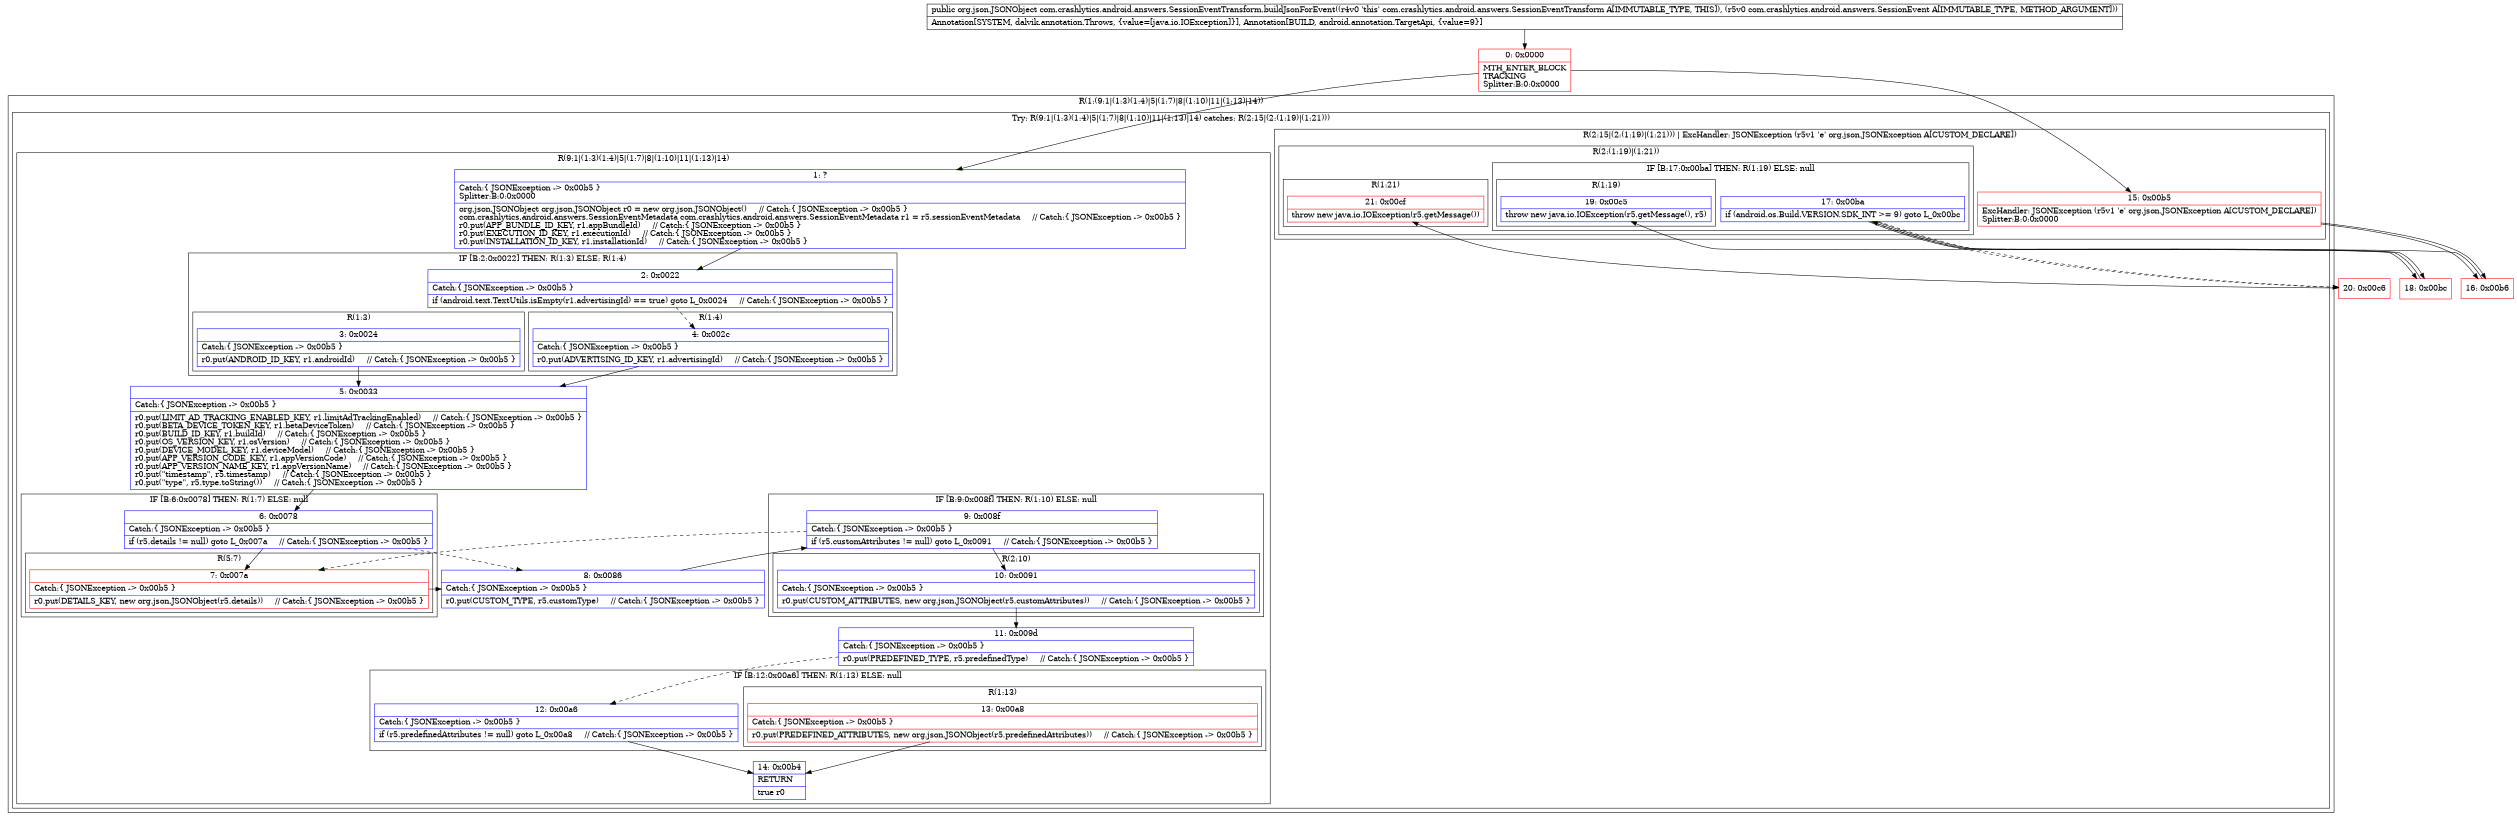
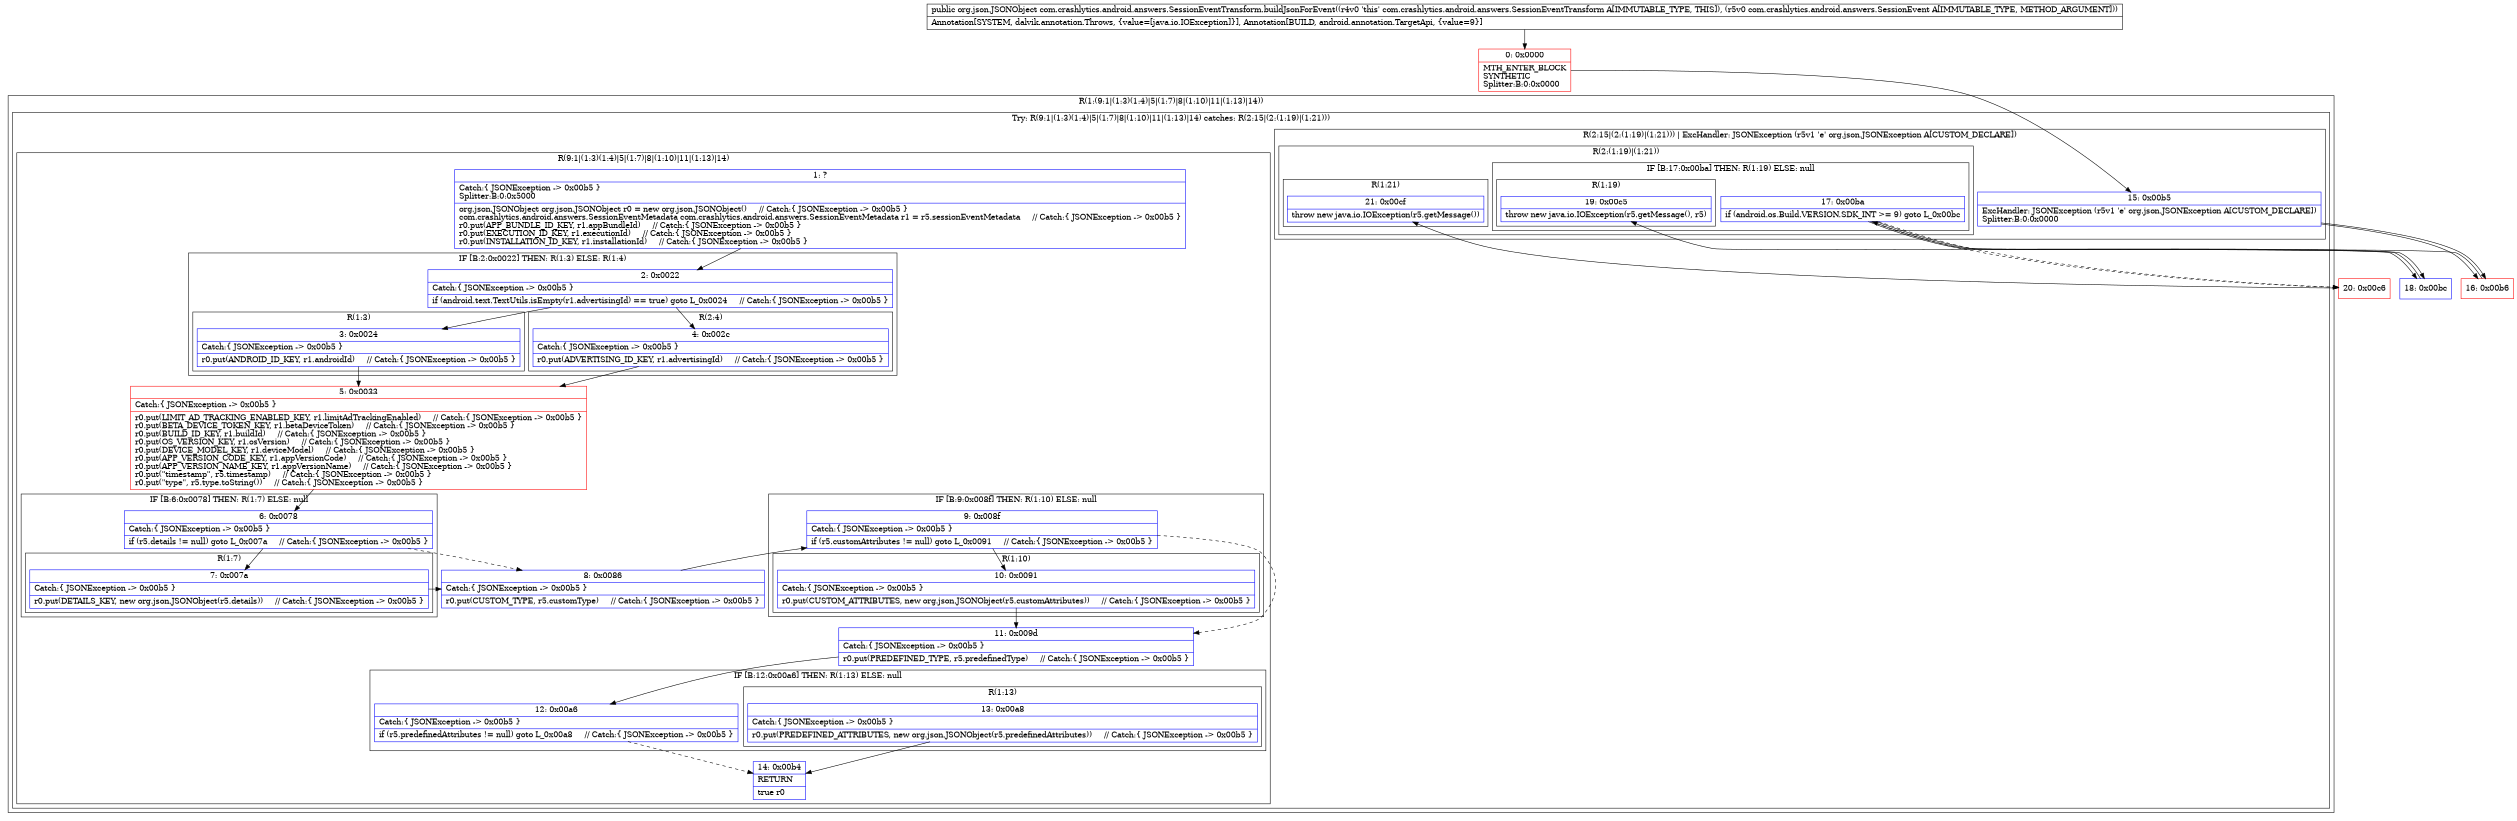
  digraph {
    node [color=blue shape=record]
    n1 [label="{3\:\ 0x0024|Catch:\{ JSONException \-\> 0x00b5 \}\l|r0.put(ANDROID_ID_KEY, r1.androidId)     \/\/ Catch:\{ JSONException \-\> 0x00b5 \}\l}"]
    n2 [label="{4\:\ 0x002c|Catch:\{ JSONException \-\> 0x00b5 \}\l|r0.put(ADVERTISING_ID_KEY, r1.advertisingId)     \/\/ Catch:\{ JSONException \-\> 0x00b5 \}\l}"]
    n3 [label="{2\:\ 0x0022|Catch:\{ JSONException \-\> 0x00b5 \}\l|if (android.text.TextUtils.isEmpty(r1.advertisingId) == true) goto L_0x0024     \/\/ Catch:\{ JSONException \-\> 0x00b5 \}\l}"]
-   n4 [color=red label="{7\:\ 0x007a|Catch:\{ JSONException \-\> 0x00b5 \}\l|r0.put(DETAILS_KEY, new org.json.JSONObject(r5.details))     \/\/ Catch:\{ JSONException \-\> 0x00b5 \}\l}"]
+   n4 [label="{7\:\ 0x007a|Catch:\{ JSONException \-\> 0x00b5 \}\l|r0.put(DETAILS_KEY, new org.json.JSONObject(r5.details))     \/\/ Catch:\{ JSONException \-\> 0x00b5 \}\l}"]
    n5 [label="{6\:\ 0x0078|Catch:\{ JSONException \-\> 0x00b5 \}\l|if (r5.details != null) goto L_0x007a     \/\/ Catch:\{ JSONException \-\> 0x00b5 \}\l}"]
    n6 [label="{10\:\ 0x0091|Catch:\{ JSONException \-\> 0x00b5 \}\l|r0.put(CUSTOM_ATTRIBUTES, new org.json.JSONObject(r5.customAttributes))     \/\/ Catch:\{ JSONException \-\> 0x00b5 \}\l}"]
    n7 [label="{9\:\ 0x008f|Catch:\{ JSONException \-\> 0x00b5 \}\l|if (r5.customAttributes != null) goto L_0x0091     \/\/ Catch:\{ JSONException \-\> 0x00b5 \}\l}"]
-   n8 [color=red label="{13\:\ 0x00a8|Catch:\{ JSONException \-\> 0x00b5 \}\l|r0.put(PREDEFINED_ATTRIBUTES, new org.json.JSONObject(r5.predefinedAttributes))     \/\/ Catch:\{ JSONException \-\> 0x00b5 \}\l}"]
+   n8 [label="{13\:\ 0x00a8|Catch:\{ JSONException \-\> 0x00b5 \}\l|r0.put(PREDEFINED_ATTRIBUTES, new org.json.JSONObject(r5.predefinedAttributes))     \/\/ Catch:\{ JSONException \-\> 0x00b5 \}\l}"]
    n9 [label="{12\:\ 0x00a6|Catch:\{ JSONException \-\> 0x00b5 \}\l|if (r5.predefinedAttributes != null) goto L_0x00a8     \/\/ Catch:\{ JSONException \-\> 0x00b5 \}\l}"]
-   n10 [label="{1\:\ ?|Catch:\{ JSONException \-\> 0x00b5 \}\lSplitter:B:0:0x0000\l|org.json.JSONObject org.json.JSONObject r0 = new org.json.JSONObject()     \/\/ Catch:\{ JSONException \-\> 0x00b5 \}\lcom.crashlytics.android.answers.SessionEventMetadata com.crashlytics.android.answers.SessionEventMetadata r1 = r5.sessionEventMetadata     \/\/ Catch:\{ JSONException \-\> 0x00b5 \}\lr0.put(APP_BUNDLE_ID_KEY, r1.appBundleId)     \/\/ Catch:\{ JSONException \-\> 0x00b5 \}\lr0.put(EXECUTION_ID_KEY, r1.executionId)     \/\/ Catch:\{ JSONException \-\> 0x00b5 \}\lr0.put(INSTALLATION_ID_KEY, r1.installationId)     \/\/ Catch:\{ JSONException \-\> 0x00b5 \}\l}"]
-   n11 [label="{5\:\ 0x0033|Catch:\{ JSONException \-\> 0x00b5 \}\l|r0.put(LIMIT_AD_TRACKING_ENABLED_KEY, r1.limitAdTrackingEnabled)     \/\/ Catch:\{ JSONException \-\> 0x00b5 \}\lr0.put(BETA_DEVICE_TOKEN_KEY, r1.betaDeviceToken)     \/\/ Catch:\{ JSONException \-\> 0x00b5 \}\lr0.put(BUILD_ID_KEY, r1.buildId)     \/\/ Catch:\{ JSONException \-\> 0x00b5 \}\lr0.put(OS_VERSION_KEY, r1.osVersion)     \/\/ Catch:\{ JSONException \-\> 0x00b5 \}\lr0.put(DEVICE_MODEL_KEY, r1.deviceModel)     \/\/ Catch:\{ JSONException \-\> 0x00b5 \}\lr0.put(APP_VERSION_CODE_KEY, r1.appVersionCode)     \/\/ Catch:\{ JSONException \-\> 0x00b5 \}\lr0.put(APP_VERSION_NAME_KEY, r1.appVersionName)     \/\/ Catch:\{ JSONException \-\> 0x00b5 \}\lr0.put(\"timestamp\", r5.timestamp)     \/\/ Catch:\{ JSONException \-\> 0x00b5 \}\lr0.put(\"type\", r5.type.toString())     \/\/ Catch:\{ JSONException \-\> 0x00b5 \}\l}"]
+   n10 [label="{1\:\ ?|Catch:\{ JSONException \-\> 0x00b5 \}\lSplitter:B:0:0x5000\l|org.json.JSONObject org.json.JSONObject r0 = new org.json.JSONObject()     \/\/ Catch:\{ JSONException \-\> 0x00b5 \}\lcom.crashlytics.android.answers.SessionEventMetadata com.crashlytics.android.answers.SessionEventMetadata r1 = r5.sessionEventMetadata     \/\/ Catch:\{ JSONException \-\> 0x00b5 \}\lr0.put(APP_BUNDLE_ID_KEY, r1.appBundleId)     \/\/ Catch:\{ JSONException \-\> 0x00b5 \}\lr0.put(EXECUTION_ID_KEY, r1.executionId)     \/\/ Catch:\{ JSONException \-\> 0x00b5 \}\lr0.put(INSTALLATION_ID_KEY, r1.installationId)     \/\/ Catch:\{ JSONException \-\> 0x00b5 \}\l}"]
+   n11 [color=red label="{5\:\ 0x0033|Catch:\{ JSONException \-\> 0x00b5 \}\l|r0.put(LIMIT_AD_TRACKING_ENABLED_KEY, r1.limitAdTrackingEnabled)     \/\/ Catch:\{ JSONException \-\> 0x00b5 \}\lr0.put(BETA_DEVICE_TOKEN_KEY, r1.betaDeviceToken)     \/\/ Catch:\{ JSONException \-\> 0x00b5 \}\lr0.put(BUILD_ID_KEY, r1.buildId)     \/\/ Catch:\{ JSONException \-\> 0x00b5 \}\lr0.put(OS_VERSION_KEY, r1.osVersion)     \/\/ Catch:\{ JSONException \-\> 0x00b5 \}\lr0.put(DEVICE_MODEL_KEY, r1.deviceModel)     \/\/ Catch:\{ JSONException \-\> 0x00b5 \}\lr0.put(APP_VERSION_CODE_KEY, r1.appVersionCode)     \/\/ Catch:\{ JSONException \-\> 0x00b5 \}\lr0.put(APP_VERSION_NAME_KEY, r1.appVersionName)     \/\/ Catch:\{ JSONException \-\> 0x00b5 \}\lr0.put(\"timestamp\", r5.timestamp)     \/\/ Catch:\{ JSONException \-\> 0x00b5 \}\lr0.put(\"type\", r5.type.toString())     \/\/ Catch:\{ JSONException \-\> 0x00b5 \}\l}"]
    n12 [label="{8\:\ 0x0086|Catch:\{ JSONException \-\> 0x00b5 \}\l|r0.put(CUSTOM_TYPE, r5.customType)     \/\/ Catch:\{ JSONException \-\> 0x00b5 \}\l}"]
    n13 [label="{11\:\ 0x009d|Catch:\{ JSONException \-\> 0x00b5 \}\l|r0.put(PREDEFINED_TYPE, r5.predefinedType)     \/\/ Catch:\{ JSONException \-\> 0x00b5 \}\l}"]
    n14 [label="{14\:\ 0x00b4|RETURN\l|true r0\l}"]
    n15 [label="{19\:\ 0x00c5|throw new java.io.IOException(r5.getMessage(), r5)\l}"]
    n16 [label="{17\:\ 0x00ba|if (android.os.Build.VERSION.SDK_INT \>= 9) goto L_0x00bc\l}"]
-   n17 [color=red label="{21\:\ 0x00cf|throw new java.io.IOException(r5.getMessage())\l}"]
-   n18 [color=red label="{15\:\ 0x00b5|ExcHandler: JSONException (r5v1 'e' org.json.JSONException A[CUSTOM_DECLARE])\lSplitter:B:0:0x0000\l}"]
-   n19 [color=red label="{18\:\ 0x00bc}"]
+   n17 [label="{21\:\ 0x00cf|throw new java.io.IOException(r5.getMessage())\l}"]
+   n18 [label="{15\:\ 0x00b5|ExcHandler: JSONException (r5v1 'e' org.json.JSONException A[CUSTOM_DECLARE])\lSplitter:B:0:0x0000\l}"]
+   n19 [label="{18\:\ 0x00bc}"]
    n20 [color=red label="{20\:\ 0x00c6}"]
    n21 [color=red label="{16\:\ 0x00b6}"]
-   n22 [color=red label="{0\:\ 0x0000|MTH_ENTER_BLOCK\lTRACKING\lSplitter:B:0:0x0000\l}"]
+   n22 [color=red label="{0\:\ 0x0000|MTH_ENTER_BLOCK\lSYNTHETIC\lSplitter:B:0:0x0000\l}"]
    n23 [label="{public org.json.JSONObject com.crashlytics.android.answers.SessionEventTransform.buildJsonForEvent((r4v0 'this' com.crashlytics.android.answers.SessionEventTransform A[IMMUTABLE_TYPE, THIS]), (r5v0 com.crashlytics.android.answers.SessionEvent A[IMMUTABLE_TYPE, METHOD_ARGUMENT]))  | Annotation[SYSTEM, dalvik.annotation.Throws, \{value=[java.io.IOException]\}], Annotation[BUILD, android.annotation.TargetApi, \{value=9\}]\l}" color=""]
    subgraph cluster_1 {
      label="R(1:(9:1|(1:3)(1:4)|5|(1:7)|8|(1:10)|11|(1:13)|14))"
      subgraph cluster_2 {
        label="Try: R(9:1|(1:3)(1:4)|5|(1:7)|8|(1:10)|11|(1:13)|14) catches: R(2:15|(2:(1:19)|(1:21)))"
        subgraph cluster_3 {
          label="R(9:1|(1:3)(1:4)|5|(1:7)|8|(1:10)|11|(1:13)|14)"
          n10
          n11
          n12
          n13
          n14
          subgraph cluster_4 {
            label="IF [B:2:0x0022] THEN: R(1:3) ELSE: R(1:4)"
            n3
            subgraph cluster_5 {
              label="R(1:3)"
              n1
            }
            subgraph cluster_6 {
-             label="R(1:4)"
+             label="R(2:4)"
              n2
            }
          }
          subgraph cluster_7 {
            label="IF [B:6:0x0078] THEN: R(1:7) ELSE: null"
            n5
            subgraph cluster_8 {
-             label="R(5:7)"
+             label="R(1:7)"
              n4
            }
          }
          subgraph cluster_9 {
            label="IF [B:9:0x008f] THEN: R(1:10) ELSE: null"
            n7
            subgraph cluster_10 {
-             label="R(2:10)"
+             label="R(1:10)"
              n6
            }
          }
          subgraph cluster_11 {
            label="IF [B:12:0x00a6] THEN: R(1:13) ELSE: null"
            n9
            subgraph cluster_12 {
              label="R(1:13)"
              n8
            }
          }
        }
        subgraph cluster_13 {
          label="R(2:15|(2:(1:19)|(1:21))) | ExcHandler: JSONException (r5v1 'e' org.json.JSONException A[CUSTOM_DECLARE])\l"
          n18
          subgraph cluster_14 {
            label="R(2:(1:19)|(1:21))"
            subgraph cluster_15 {
              label="IF [B:17:0x00ba] THEN: R(1:19) ELSE: null"
              n16
              subgraph cluster_16 {
                label="R(1:19)"
                n15
              }
            }
            subgraph cluster_17 {
              label="R(1:21)"
              n17
            }
          }
        }
      }
    }
    subgraph cluster_18 {
      label="R(2:15|(2:(1:19)|(1:21))) | ExcHandler: JSONException (r5v1 'e' org.json.JSONException A[CUSTOM_DECLARE])\l"
      subgraph cluster_19 {
        label="R(2:(1:19)|(1:21))"
        subgraph cluster_20 {
          label="IF [B:17:0x00ba] THEN: R(1:19) ELSE: null"
          subgraph cluster_21 {
            label="R(1:19)"
          }
        }
        subgraph cluster_22 {
          label="R(1:21)"
        }
      }
    }
    n1 -> n11
    n2 -> n11
-   n3 -> n2 [style=dashed]
+   n3 -> n1
+   n3 -> n2 [style=solid]
    n4 -> n12
    n5 -> n4
    n5 -> n12 [style=dashed]
    n6 -> n13
    n7 -> n6
-   n7 -> n4 [style=dashed]
+   n7 -> n13 [style=dashed]
    n8 -> n14
-   n9 -> n14 [style=solid]
+   n9 -> n14 [style=dashed]
    n10 -> n3
    n11 -> n5
    n12 -> n7
-   n13 -> n9 [style=dashed]
+   n13 -> n9
    n16 -> n19
    n16 -> n19
    n16 -> n20 [style=dashed]
    n16 -> n20 [style=dashed]
    n18 -> n21
    n18 -> n21
    n19 -> n15
    n20 -> n17
    n21 -> n16
-   n22 -> n10
    n22 -> n18
    n23 -> n22
  }
